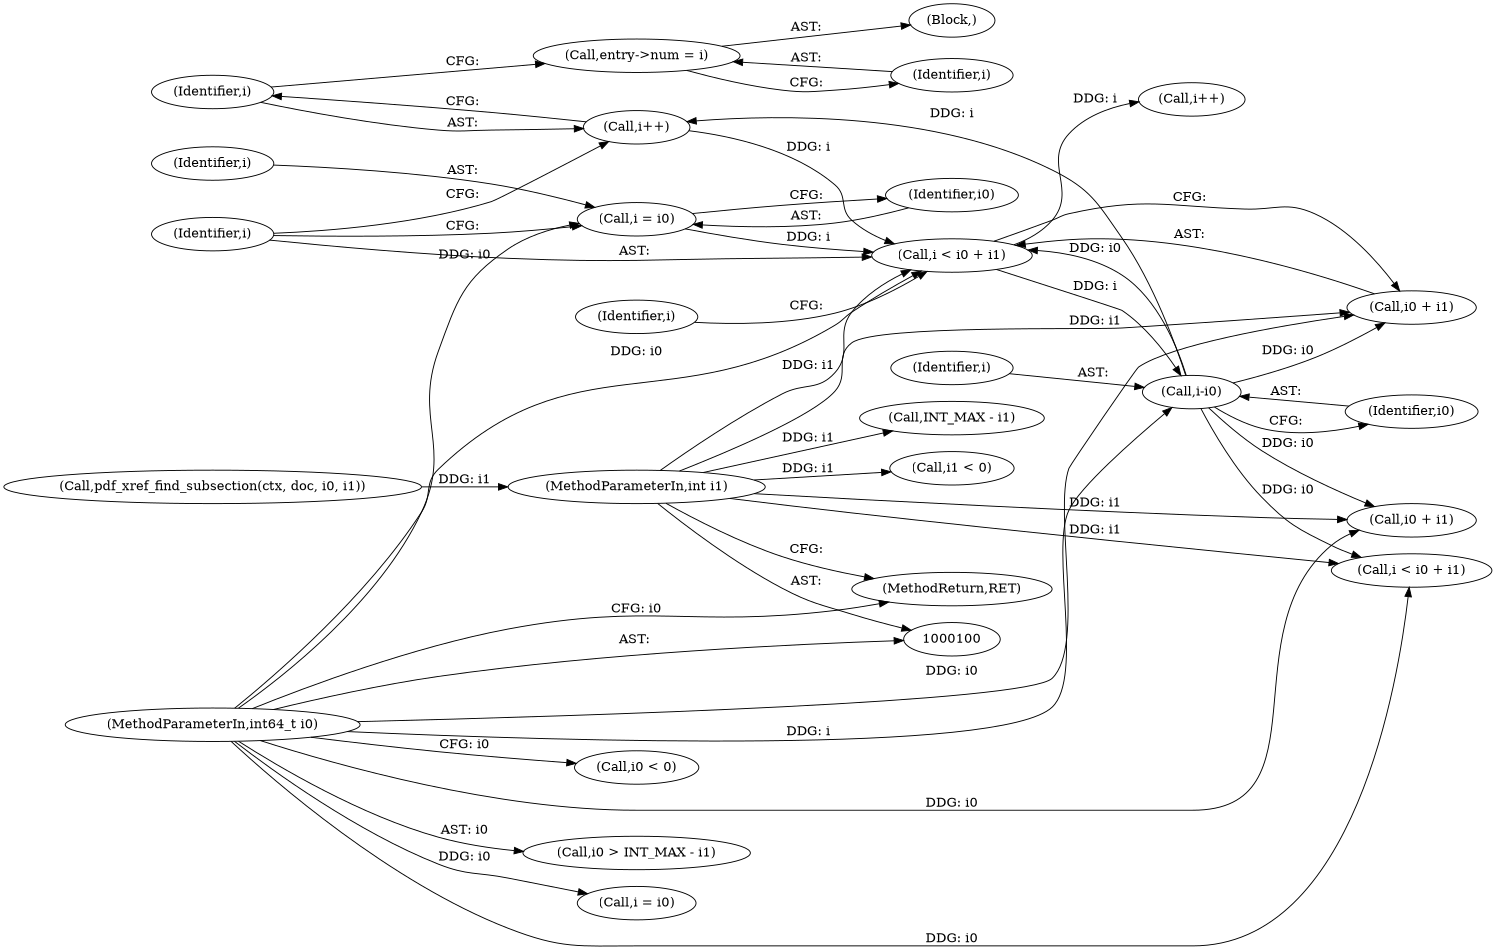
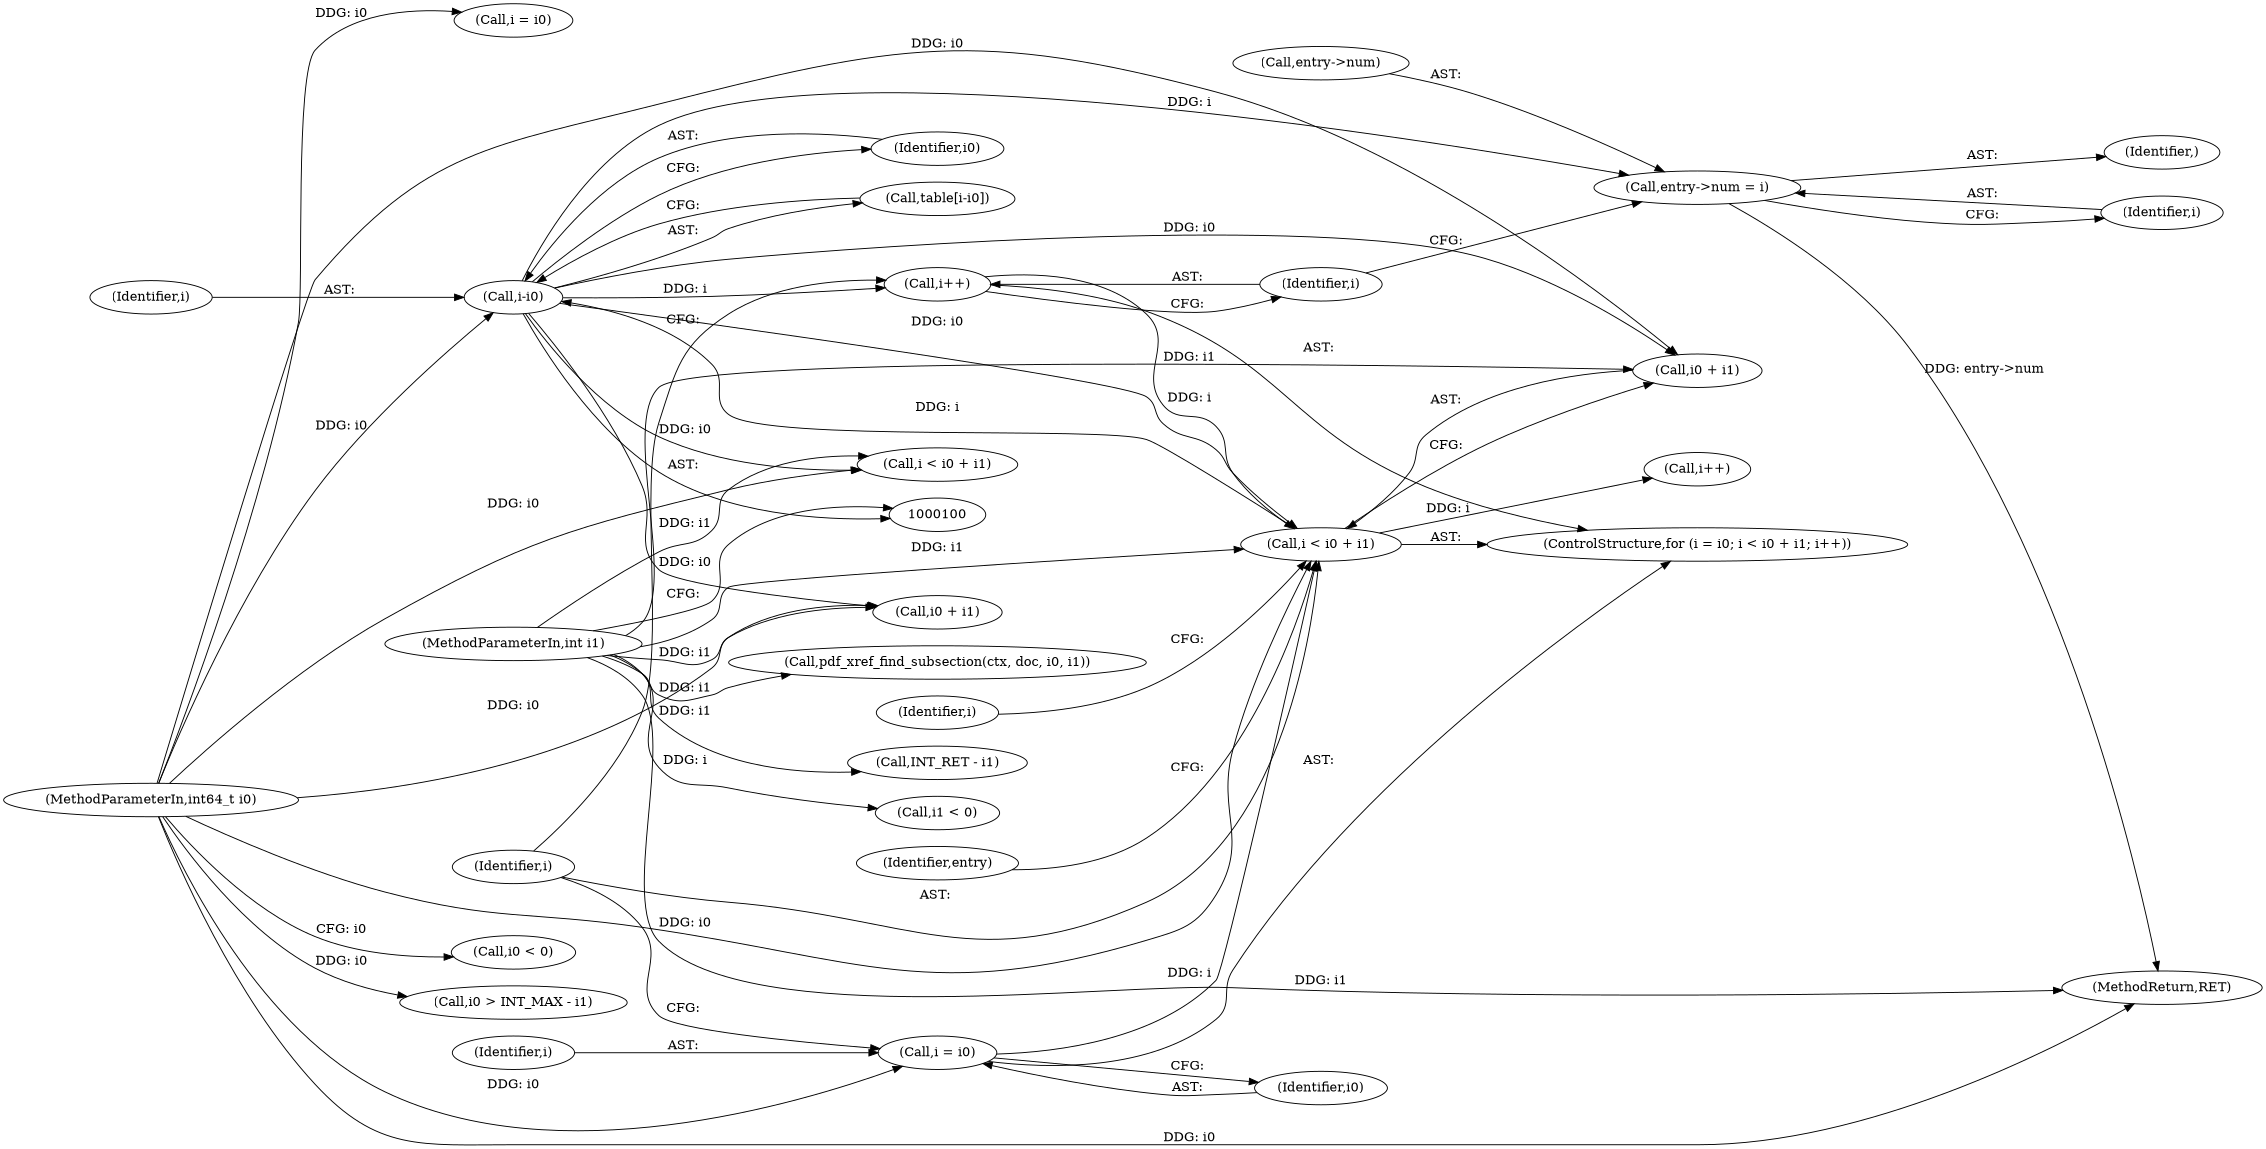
  digraph {
    rankdir=LR
    n1 [label="(Call,entry->num = i)"]
    n2 [label="(Identifier,i)"]
    n3 [label="(MethodReturn,RET)"]
-   n4 [label="(Block,)"]
+   n4 [label="(Identifier,)"]
    n5 [label="(Call,i-i0)"]
    n6 [label="(Call,i < i0 + i1)"]
    n7 [label="(Call,i++)"]
    n8 [label="(Call,i0 + i1)"]
    n9 [label="(Identifier,i0)"]
+   n10 [label="(Call,table[i-i0])"]
    n11 [label="(Call,i0 + i1)"]
    n12 [label="(Call,i < i0 + i1)"]
+   n13 [label="(ControlStructure,for (i = i0; i < i0 + i1; i++))"]
    n14 [label="(Call,i++)"]
    n15 [label="(Identifier,i)"]
    n16 [label="(Call,i = i0)"]
    n17 [label="(Identifier,i0)"]
    n18 [label="(MethodParameterIn,int64_t i0)"]
    n19 [label="(Call,i0 < 0)"]
    n20 [label="(Call,i0 > INT_MAX - i1)"]
    n21 [label="(Call,i = i0)"]
    1000100
    n23 [label="(Call,pdf_xref_find_subsection(ctx, doc, i0, i1))"]
    n24 [label="(MethodParameterIn,int i1)"]
-   n25 [label="(Call,INT_MAX - i1)"]
+   n25 [label="(Call,INT_RET - i1)"]
    n26 [label="(Call,i1 < 0)"]
+   n27 [label="(Call,entry->num)"]
    n28 [label="(Identifier,i)"]
    n29 [label="(Identifier,i)"]
    n30 [label="(Identifier,i)"]
    n31 [label="(Identifier,i)"]
+   n32 [label="(Identifier,entry)"]
    n1 -> n2 [label="CFG: "]
+   n1 -> n3 [label="DDG: entry->num"]
    n1 -> n4 [label="AST: "]
    n2 -> n1 [label="AST: "]
+   n5 -> n1 [label="DDG: i"]
    n5 -> n6 [label="DDG: i0"]
    n5 -> n7 [label="DDG: i"]
    n5 -> n8 [label="DDG: i0"]
    n5 -> n9 [label="CFG: "]
+   n5 -> n10 [label="AST: "]
    n5 -> n11 [label="DDG: i0"]
    n5 -> n12 [label="DDG: i0"]
    n6 -> n5 [label="DDG: i"]
    n6 -> n11 [label="CFG: "]
+   n6 -> n13 [label="AST: "]
    n6 -> n14 [label="DDG: i"]
    n7 -> n6 [label="DDG: i"]
+   n7 -> n13 [label="AST: "]
    n7 -> n15 [label="CFG: "]
    n9 -> n5 [label="AST: "]
+   n10 -> n5 [label="CFG: "]
    n11 -> n6 [label="AST: "]
    n15 -> n1 [label="CFG: "]
    n15 -> n7 [label="AST: "]
    n16 -> n6 [label="DDG: i"]
+   n16 -> n13 [label="AST: "]
    n16 -> n17 [label="CFG: "]
    n17 -> n16 [label="AST: "]
-   n18 -> n3 [label="CFG: i0"]
-   n18 -> n5 [label="DDG: i"]
+   n18 -> n3 [label="DDG: i0"]
+   n18 -> n5 [label="DDG: i0"]
    n18 -> n6 [label="DDG: i0"]
    n18 -> n8 [label="DDG: i0"]
    n18 -> n11 [label="DDG: i0"]
    n18 -> n12 [label="DDG: i0"]
    n18 -> n16 [label="DDG: i0"]
    n18 -> n19 [label="CFG: i0"]
-   n18 -> n20 [label="AST: i0"]
+   n18 -> n20 [label="DDG: i0"]
    n18 -> n21 [label="DDG: i0"]
-   n18 -> 1000100 [label="AST: "]
-   n24 -> n3 [label="CFG: "]
+   n5 -> 1000100 [label="AST: "]
+   n24 -> n3 [label="DDG: i1"]
    n24 -> n6 [label="DDG: i1"]
    n24 -> n8 [label="DDG: i1"]
    n24 -> n11 [label="DDG: i1"]
    n24 -> n12 [label="DDG: i1"]
-   n24 -> 1000100 [label="AST: "]
-   n23 -> n24 [label="DDG: i1"]
+   n24 -> 1000100 [label="CFG: "]
+   n24 -> n23 [label="DDG: i1"]
    n24 -> n25 [label="DDG: i1"]
-   n24 -> n26 [label="DDG: i1"]
+   n24 -> n26 [label="DDG: i"]
+   n27 -> n1 [label="AST: "]
    n28 -> n16 [label="AST: "]
    n29 -> n6 [label="CFG: "]
    n30 -> n6 [label="AST: "]
    n30 -> n7 [label="CFG: "]
    n30 -> n16 [label="CFG: "]
    n31 -> n5 [label="AST: "]
+   n32 -> n6 [label="CFG: "]
  }
